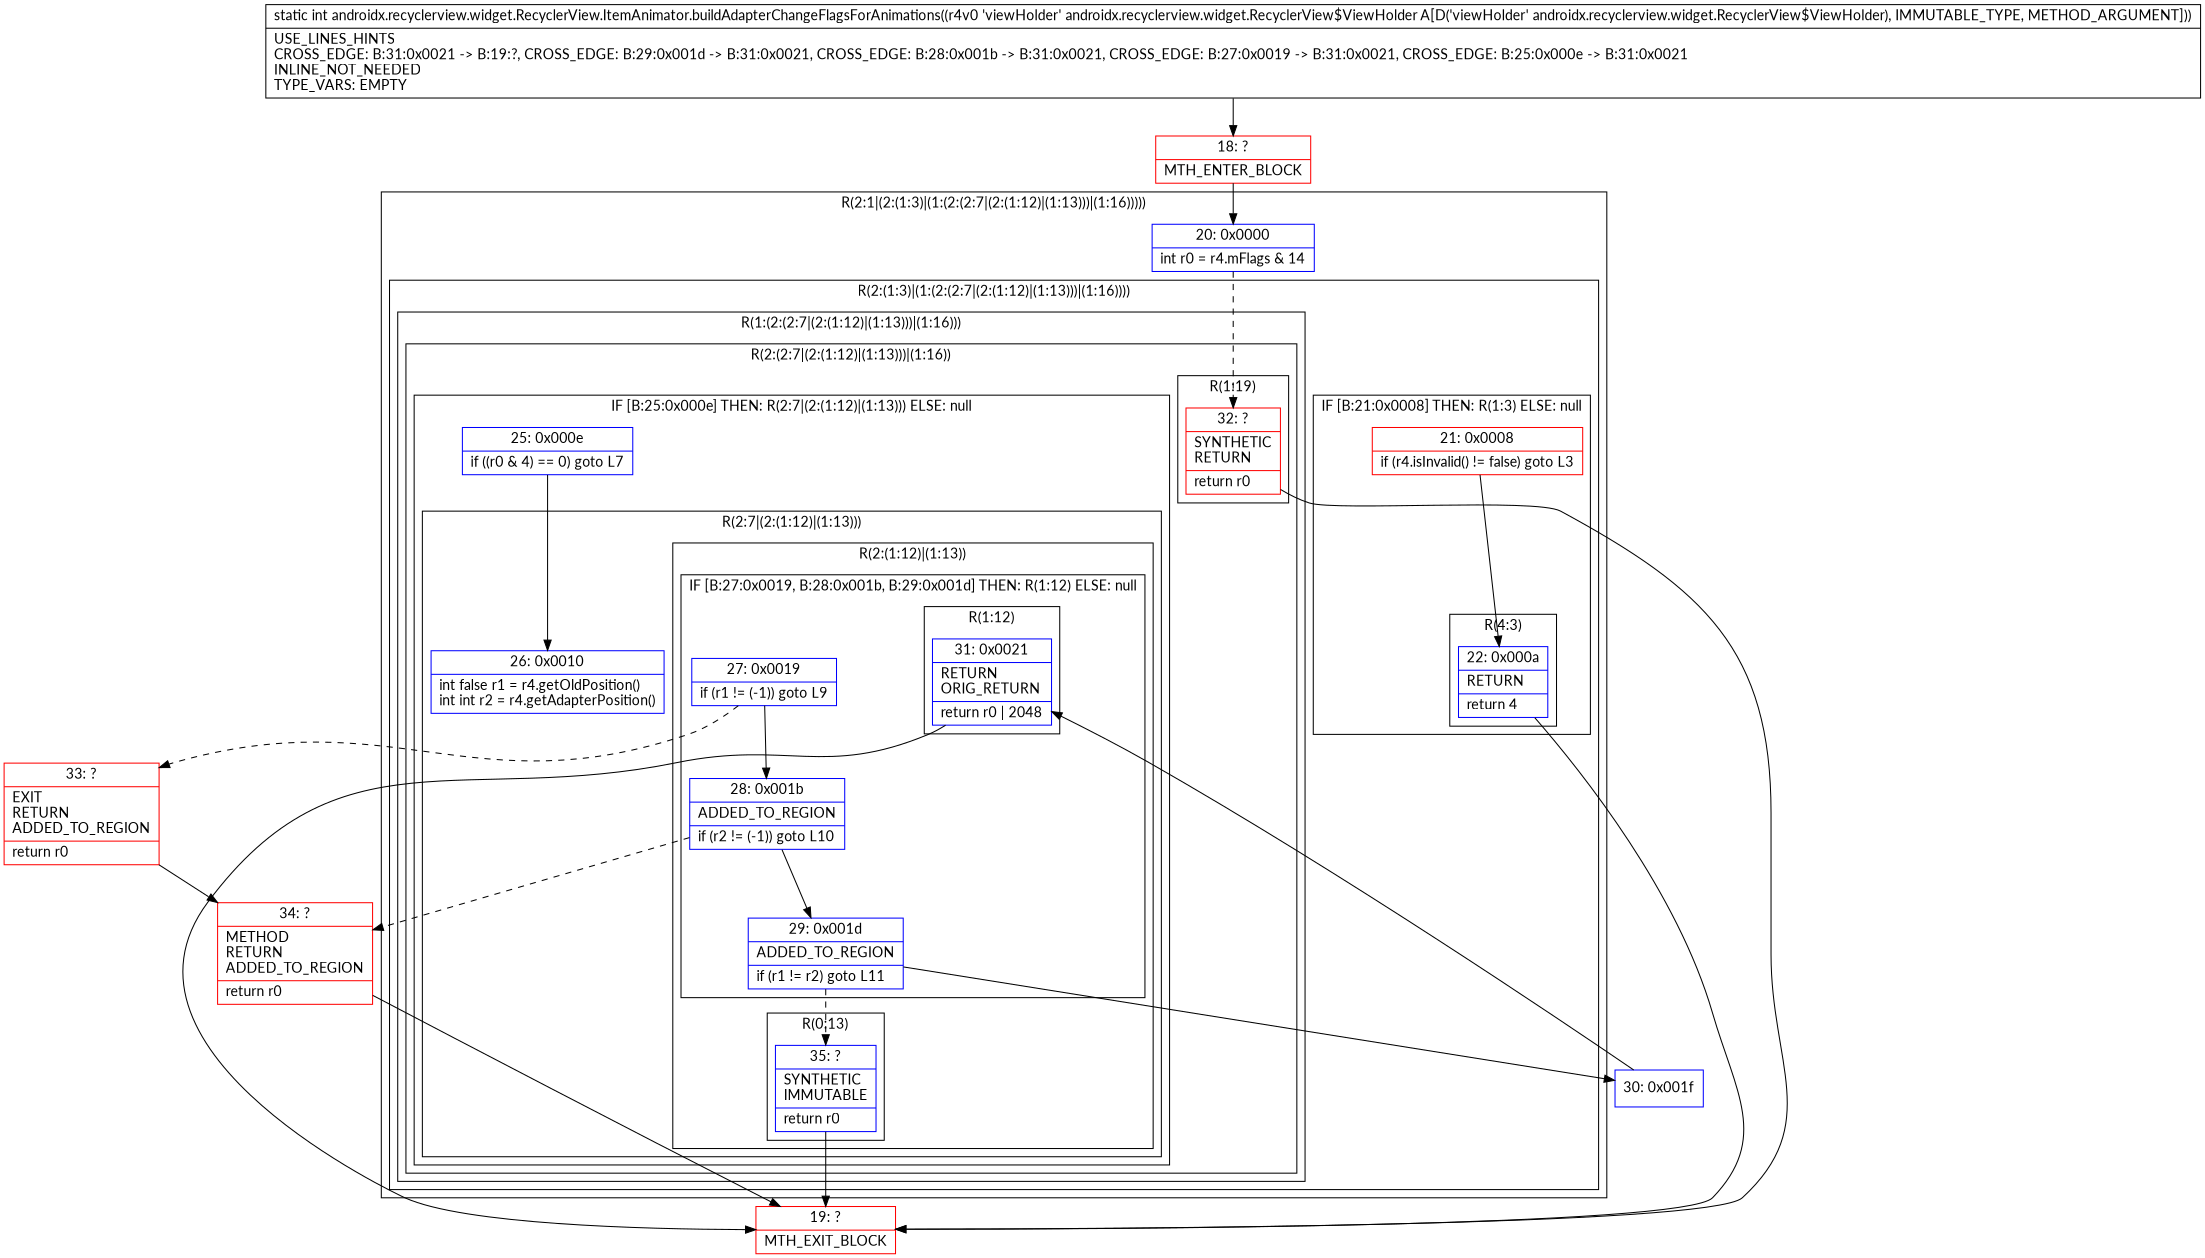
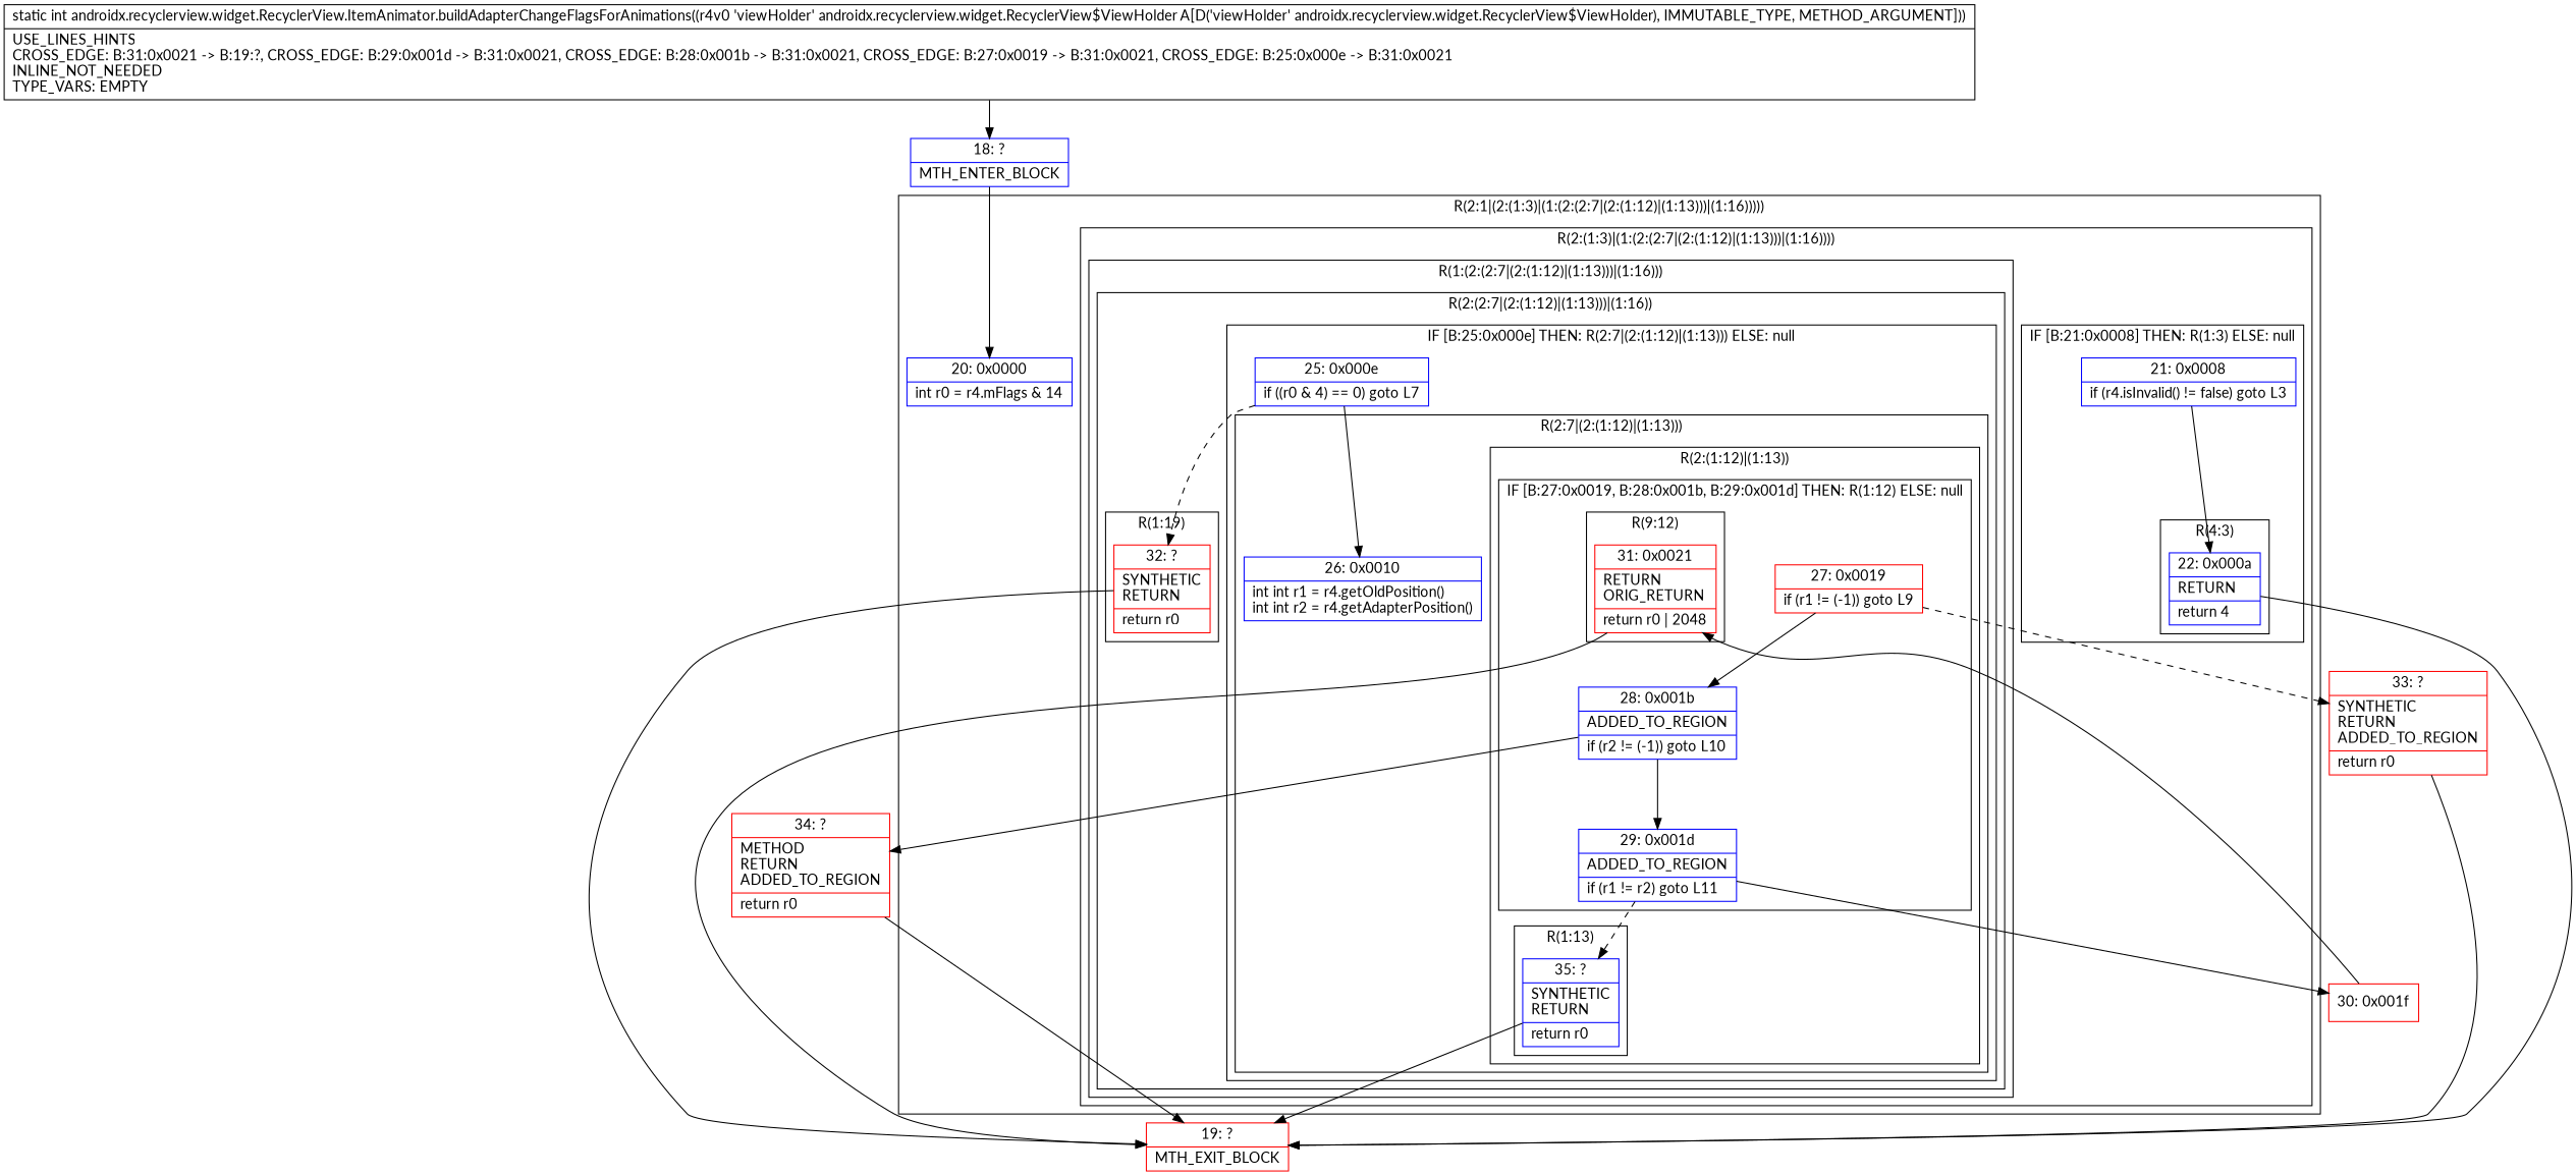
  digraph {
    fontname=Lato
    node [color=blue fontname=Lato shape=record]
    edge [fontname=Lato]
    n1 [label="{22\:\ 0x000a|RETURN\l|return 4\l}"]
-   n2 [color=red label="{21\:\ 0x0008|if (r4.isInvalid() != false) goto L3\l}"]
-   n3 [label="{31\:\ 0x0021|RETURN\lORIG_RETURN\l|return r0 \| 2048\l}"]
-   n4 [label="{27\:\ 0x0019|if (r1 != (\-1)) goto L9\l}"]
+   n2 [label="{21\:\ 0x0008|if (r4.isInvalid() != false) goto L3\l}"]
+   n3 [color=red label="{31\:\ 0x0021|RETURN\lORIG_RETURN\l|return r0 \| 2048\l}"]
+   n4 [color=red label="{27\:\ 0x0019|if (r1 != (\-1)) goto L9\l}"]
    n5 [label="{28\:\ 0x001b|ADDED_TO_REGION\l|if (r2 != (\-1)) goto L10\l}"]
    n6 [label="{29\:\ 0x001d|ADDED_TO_REGION\l|if (r1 != r2) goto L11\l}"]
-   n7 [label="{35\:\ ?|SYNTHETIC\lIMMUTABLE\l|return r0\l}"]
-   n8 [label="{26\:\ 0x0010|int false r1 = r4.getOldPosition()\lint int r2 = r4.getAdapterPosition()\l}"]
+   n7 [label="{35\:\ ?|SYNTHETIC\lRETURN\l|return r0\l}"]
+   n8 [label="{26\:\ 0x0010|int int r1 = r4.getOldPosition()\lint int r2 = r4.getAdapterPosition()\l}"]
    n9 [label="{25\:\ 0x000e|if ((r0 & 4) == 0) goto L7\l}"]
    n10 [color=red label="{32\:\ ?|SYNTHETIC\lRETURN\l|return r0\l}"]
    n11 [label="{20\:\ 0x0000|int r0 = r4.mFlags & 14\l}"]
    n12 [color=red label="{19\:\ ?|MTH_EXIT_BLOCK\l}"]
-   n13 [color=red label="{33\:\ ?|EXIT\lRETURN\lADDED_TO_REGION\l|return r0\l}"]
+   n13 [color=red label="{33\:\ ?|SYNTHETIC\lRETURN\lADDED_TO_REGION\l|return r0\l}"]
    n14 [color=red label="{34\:\ ?|METHOD\lRETURN\lADDED_TO_REGION\l|return r0\l}"]
-   n15 [label="{30\:\ 0x001f}"]
-   n16 [color=red label="{18\:\ ?|MTH_ENTER_BLOCK\l}"]
+   n15 [color=red label="{30\:\ 0x001f}"]
+   n16 [label="{18\:\ ?|MTH_ENTER_BLOCK\l}"]
    n17 [label="{static int androidx.recyclerview.widget.RecyclerView.ItemAnimator.buildAdapterChangeFlagsForAnimations((r4v0 'viewHolder' androidx.recyclerview.widget.RecyclerView$ViewHolder A[D('viewHolder' androidx.recyclerview.widget.RecyclerView$ViewHolder), IMMUTABLE_TYPE, METHOD_ARGUMENT]))  | USE_LINES_HINTS\lCROSS_EDGE: B:31:0x0021 \-\> B:19:?, CROSS_EDGE: B:29:0x001d \-\> B:31:0x0021, CROSS_EDGE: B:28:0x001b \-\> B:31:0x0021, CROSS_EDGE: B:27:0x0019 \-\> B:31:0x0021, CROSS_EDGE: B:25:0x000e \-\> B:31:0x0021\lINLINE_NOT_NEEDED\lTYPE_VARS: EMPTY\l}" color=""]
    subgraph cluster_1 {
      label="R(2:1|(2:(1:3)|(1:(2:(2:7|(2:(1:12)|(1:13)))|(1:16)))))"
      n11
      subgraph cluster_2 {
        label="R(2:(1:3)|(1:(2:(2:7|(2:(1:12)|(1:13)))|(1:16))))"
        subgraph cluster_3 {
          label="IF [B:21:0x0008] THEN: R(1:3) ELSE: null"
          n2
          subgraph cluster_4 {
            label="R(4:3)"
            n1
          }
        }
        subgraph cluster_5 {
          label="R(1:(2:(2:7|(2:(1:12)|(1:13)))|(1:16)))"
          subgraph cluster_6 {
            label="R(2:(2:7|(2:(1:12)|(1:13)))|(1:16))"
            subgraph cluster_7 {
              label="IF [B:25:0x000e] THEN: R(2:7|(2:(1:12)|(1:13))) ELSE: null"
              n9
              subgraph cluster_8 {
                label="R(2:7|(2:(1:12)|(1:13)))"
                n8
                subgraph cluster_9 {
                  label="R(2:(1:12)|(1:13))"
                  subgraph cluster_10 {
                    label="IF [B:27:0x0019, B:28:0x001b, B:29:0x001d] THEN: R(1:12) ELSE: null"
                    n4
                    n5
                    n6
                    subgraph cluster_11 {
-                     label="R(1:12)"
+                     label="R(9:12)"
                      n3
                    }
                  }
                  subgraph cluster_12 {
-                   label="R(0:13)"
+                   label="R(1:13)"
                    n7
                  }
                }
              }
            }
            subgraph cluster_13 {
              label="R(1:19)"
              n10
            }
          }
        }
      }
    }
    n1 -> n12
    n2 -> n1
    n3 -> n12
    n4 -> n5
    n4 -> n13 [style=dashed]
    n5 -> n6
-   n5 -> n14 [style=dashed]
+   n5 -> n14 [style=solid]
    n6 -> n7 [style=dashed]
    n6 -> n15
    n7 -> n12
    n9 -> n8
-   n11 -> n10 [style=dashed]
+   n9 -> n10 [style=dashed]
    n10 -> n12
-   n13 -> n14
+   n13 -> n12
    n14 -> n12
    n15 -> n3
    n16 -> n11
    n17 -> n16
  }
